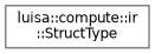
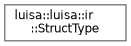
  digraph {
    rankdir=LR
-   n1 [color=grey40 fillcolor=white fontname=Helvetica fontsize=10 height=0.2 label="luisa::compute::ir\l::StructType" shape=box style=filled width=0.4]
+   n1 [color=grey40 fillcolor=white fontname=Helvetica fontsize=10 height=0.2 label="luisa::luisa::ir\l::StructType" shape=box style=filled width=0.4]
  }
